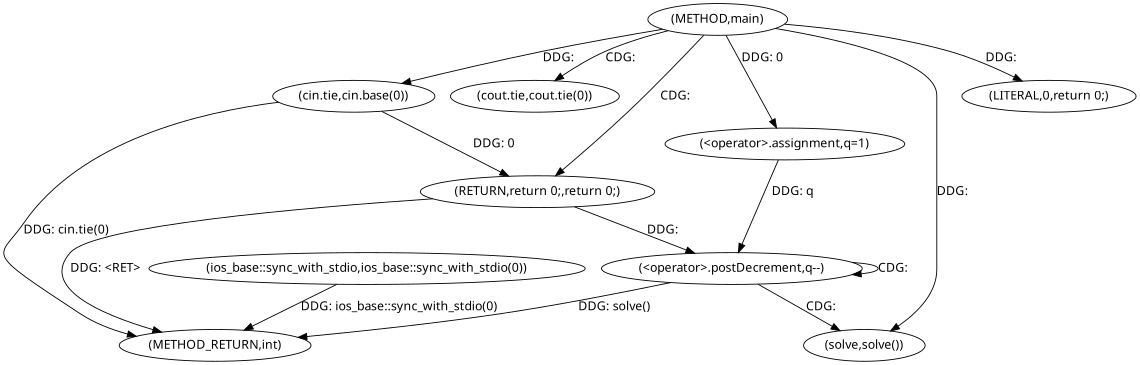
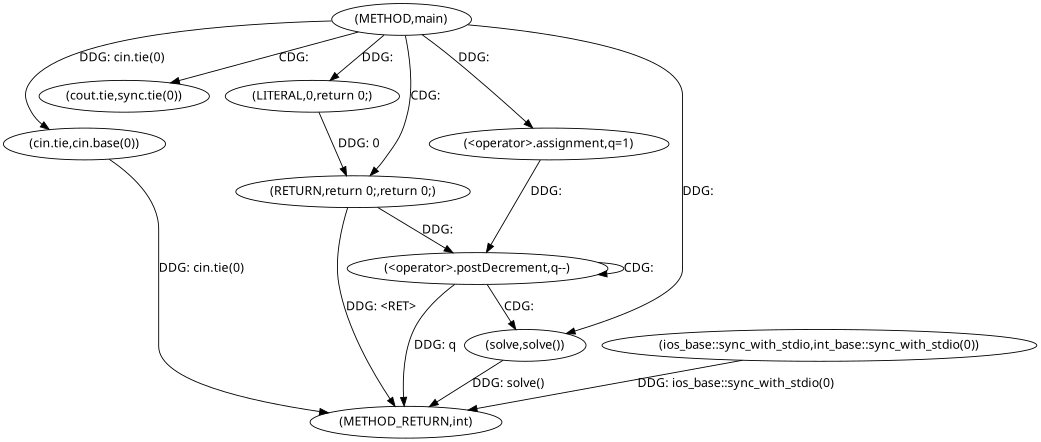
  digraph {
    fontname="Noto Sans"
    node [fontname="Noto Sans"]
    edge [fontname="Noto Sans"]
    n1 [label="(METHOD,main)"]
    n2 [label="(cin.tie,cin.base(0))"]
-   n3 [label="(cout.tie,cout.tie(0))"]
+   n3 [label="(cout.tie,sync.tie(0))"]
    n4 [label="(<operator>.assignment,q=1)"]
    n5 [label="(RETURN,return 0;,return 0;)"]
    n6 [label="(solve,solve())"]
    n7 [label="(LITERAL,0,return 0;)"]
-   n8 [label="(ios_base::sync_with_stdio,ios_base::sync_with_stdio(0))"]
+   n8 [label="(ios_base::sync_with_stdio,int_base::sync_with_stdio(0))"]
    n9 [label="(METHOD_RETURN,int)"]
    n10 [label="(<operator>.postDecrement,q--)"]
-   n1 -> n2 [label="DDG: "]
+   n1 -> n2 [label="DDG: cin.tie(0)"]
    n1 -> n3 [label="CDG: "]
-   n1 -> n4 [label="DDG: 0"]
+   n1 -> n4 [label="DDG: "]
    n1 -> n5 [label="CDG: "]
    n1 -> n6 [label="DDG: "]
    n1 -> n7 [label="DDG: "]
    n2 -> n9 [label="DDG: cin.tie(0)"]
-   n4 -> n10 [label="DDG: q"]
+   n4 -> n10 [label="DDG: "]
    n5 -> n9 [label="DDG: <RET>"]
    n5 -> n10 [label="DDG: "]
-   n2 -> n5 [label="DDG: 0"]
+   n6 -> n9 [label="DDG: solve()"]
+   n7 -> n5 [label="DDG: 0"]
    n8 -> n9 [label="DDG: ios_base::sync_with_stdio(0)"]
    n10 -> n6 [label="CDG: "]
-   n10 -> n9 [label="DDG: solve()"]
+   n10 -> n9 [label="DDG: q"]
    n10 -> n10 [label="CDG: "]
  }
